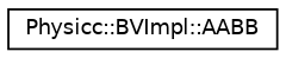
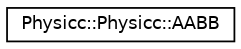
  digraph {
    rankdir=TB
-   n1 [color=black fillcolor=white fontname=Helvetica fontsize=10 height=0.2 label="Physicc::BVImpl::AABB" shape=record style=filled width=0.4]
+   n1 [color=black fillcolor=white fontname=Helvetica fontsize=10 height=0.2 label="Physicc::Physicc::AABB" shape=record style=filled width=0.4]
  }
